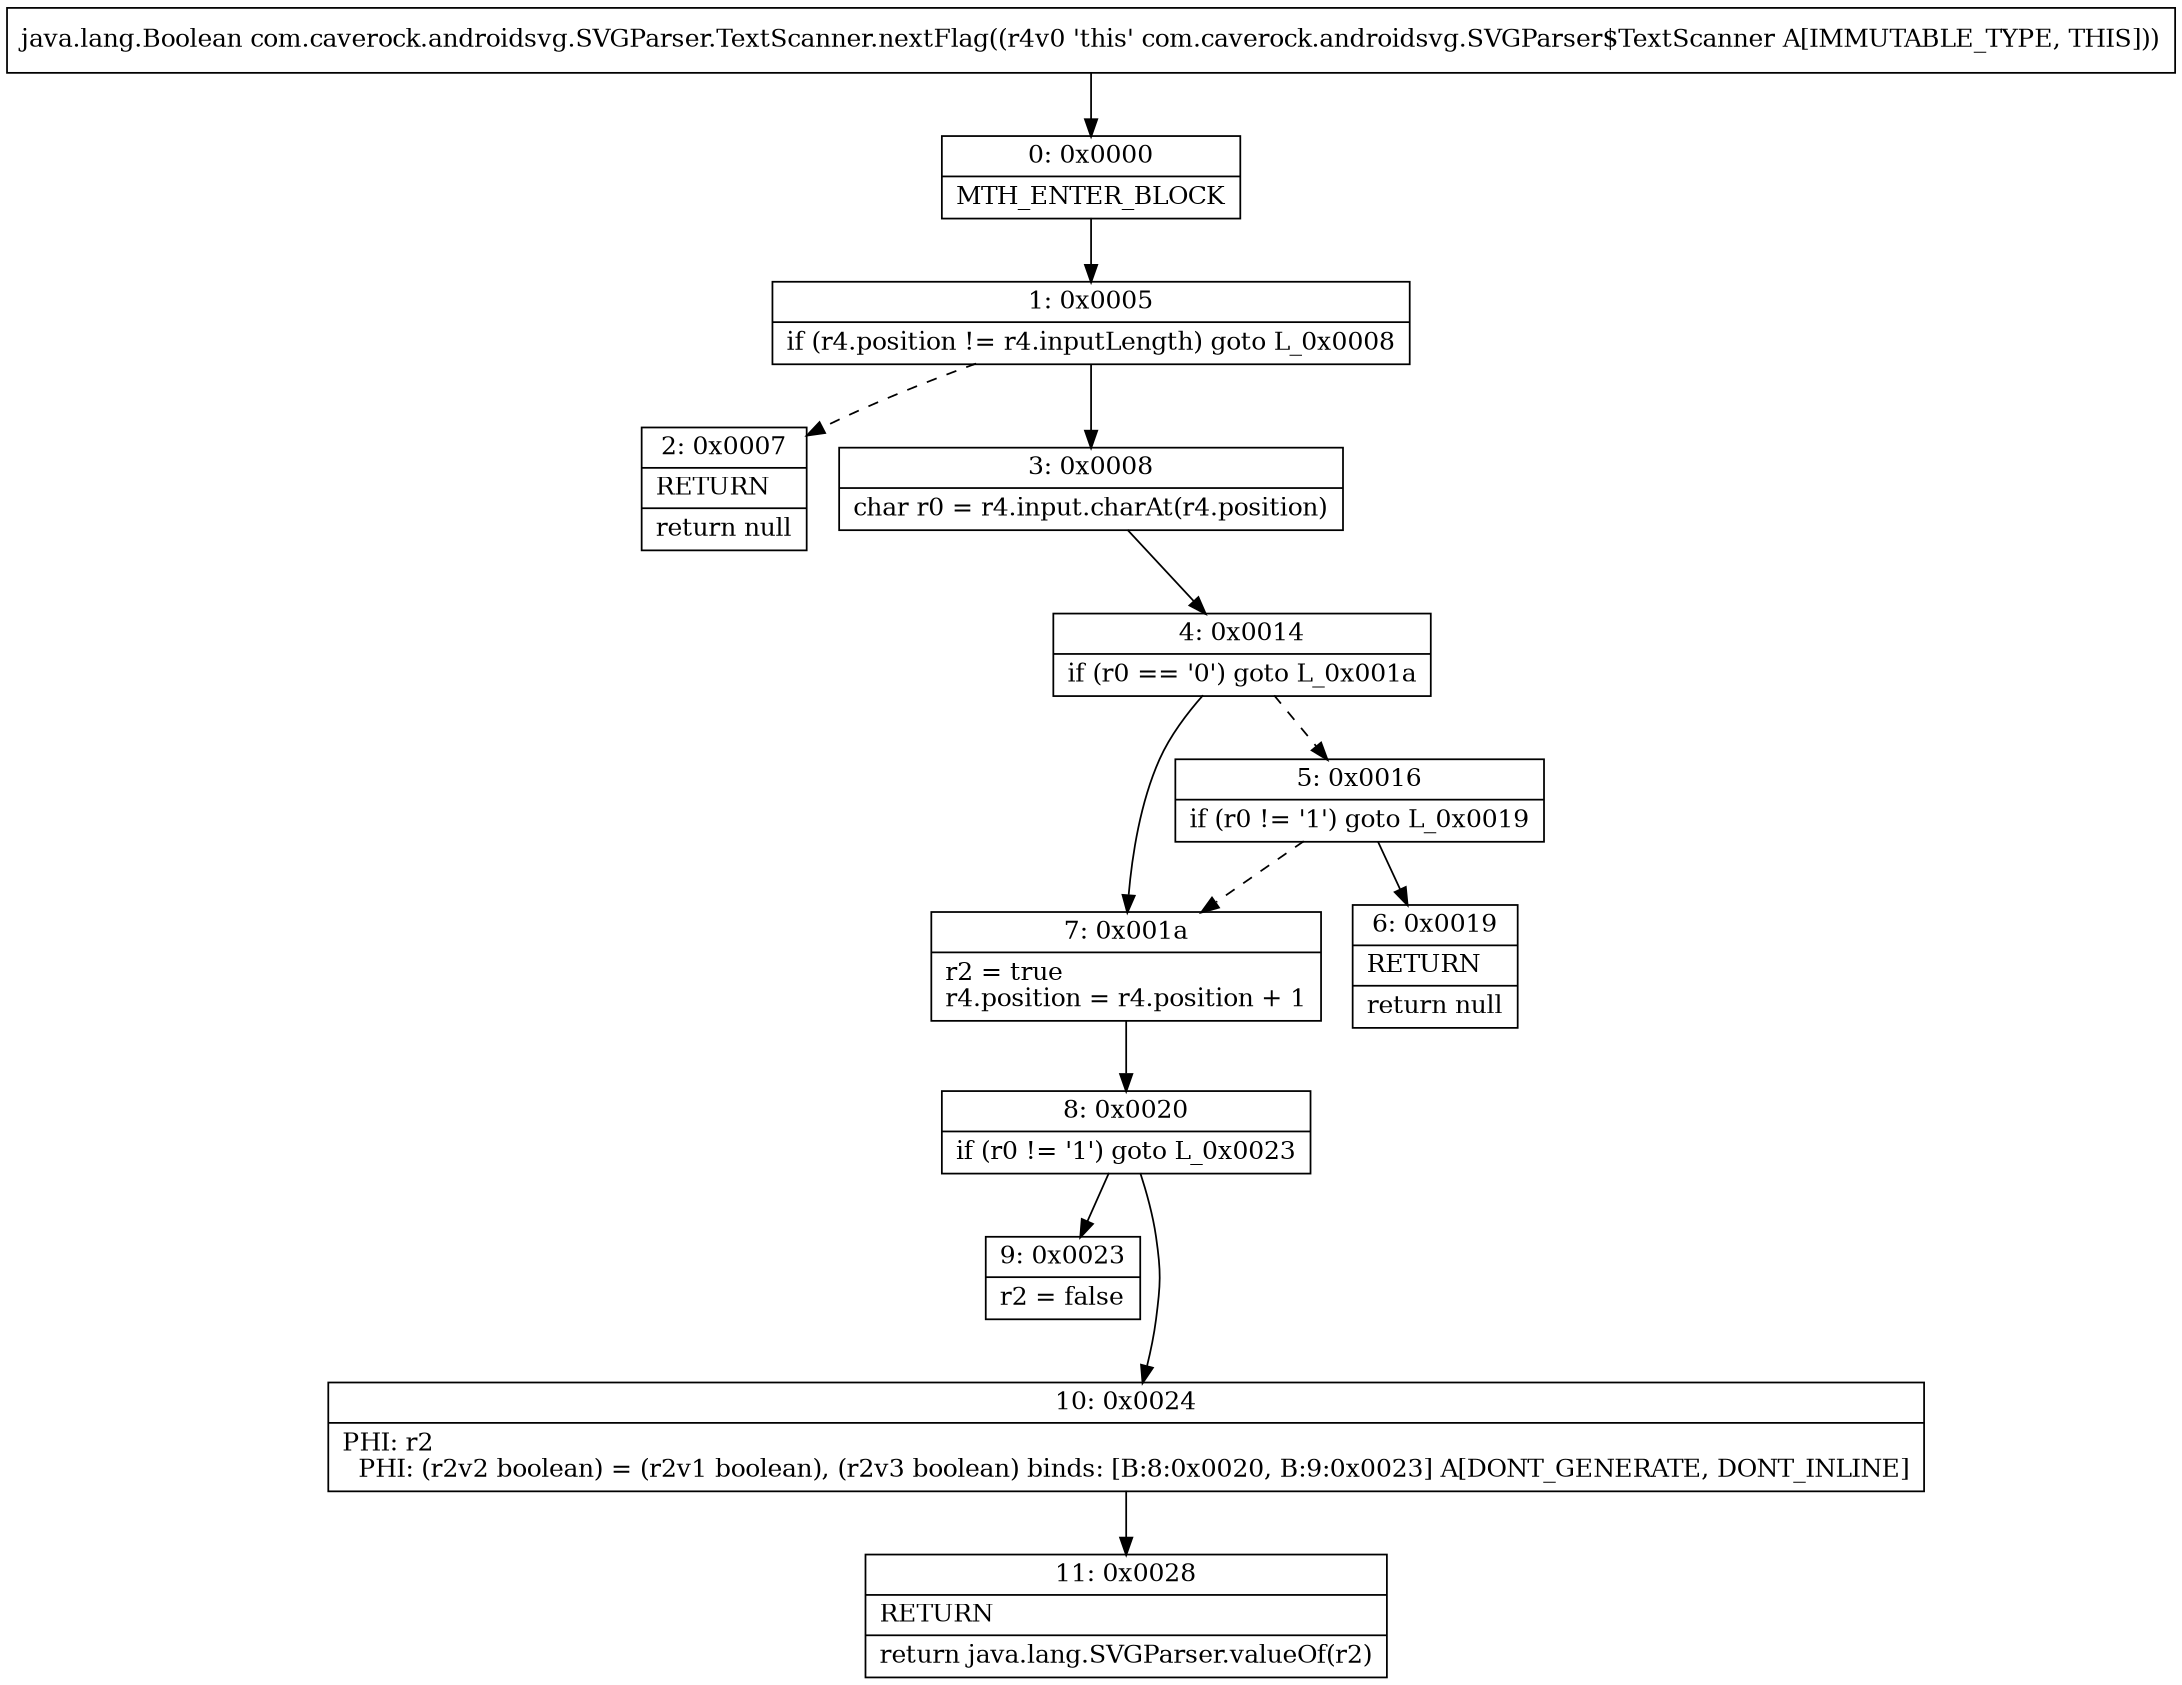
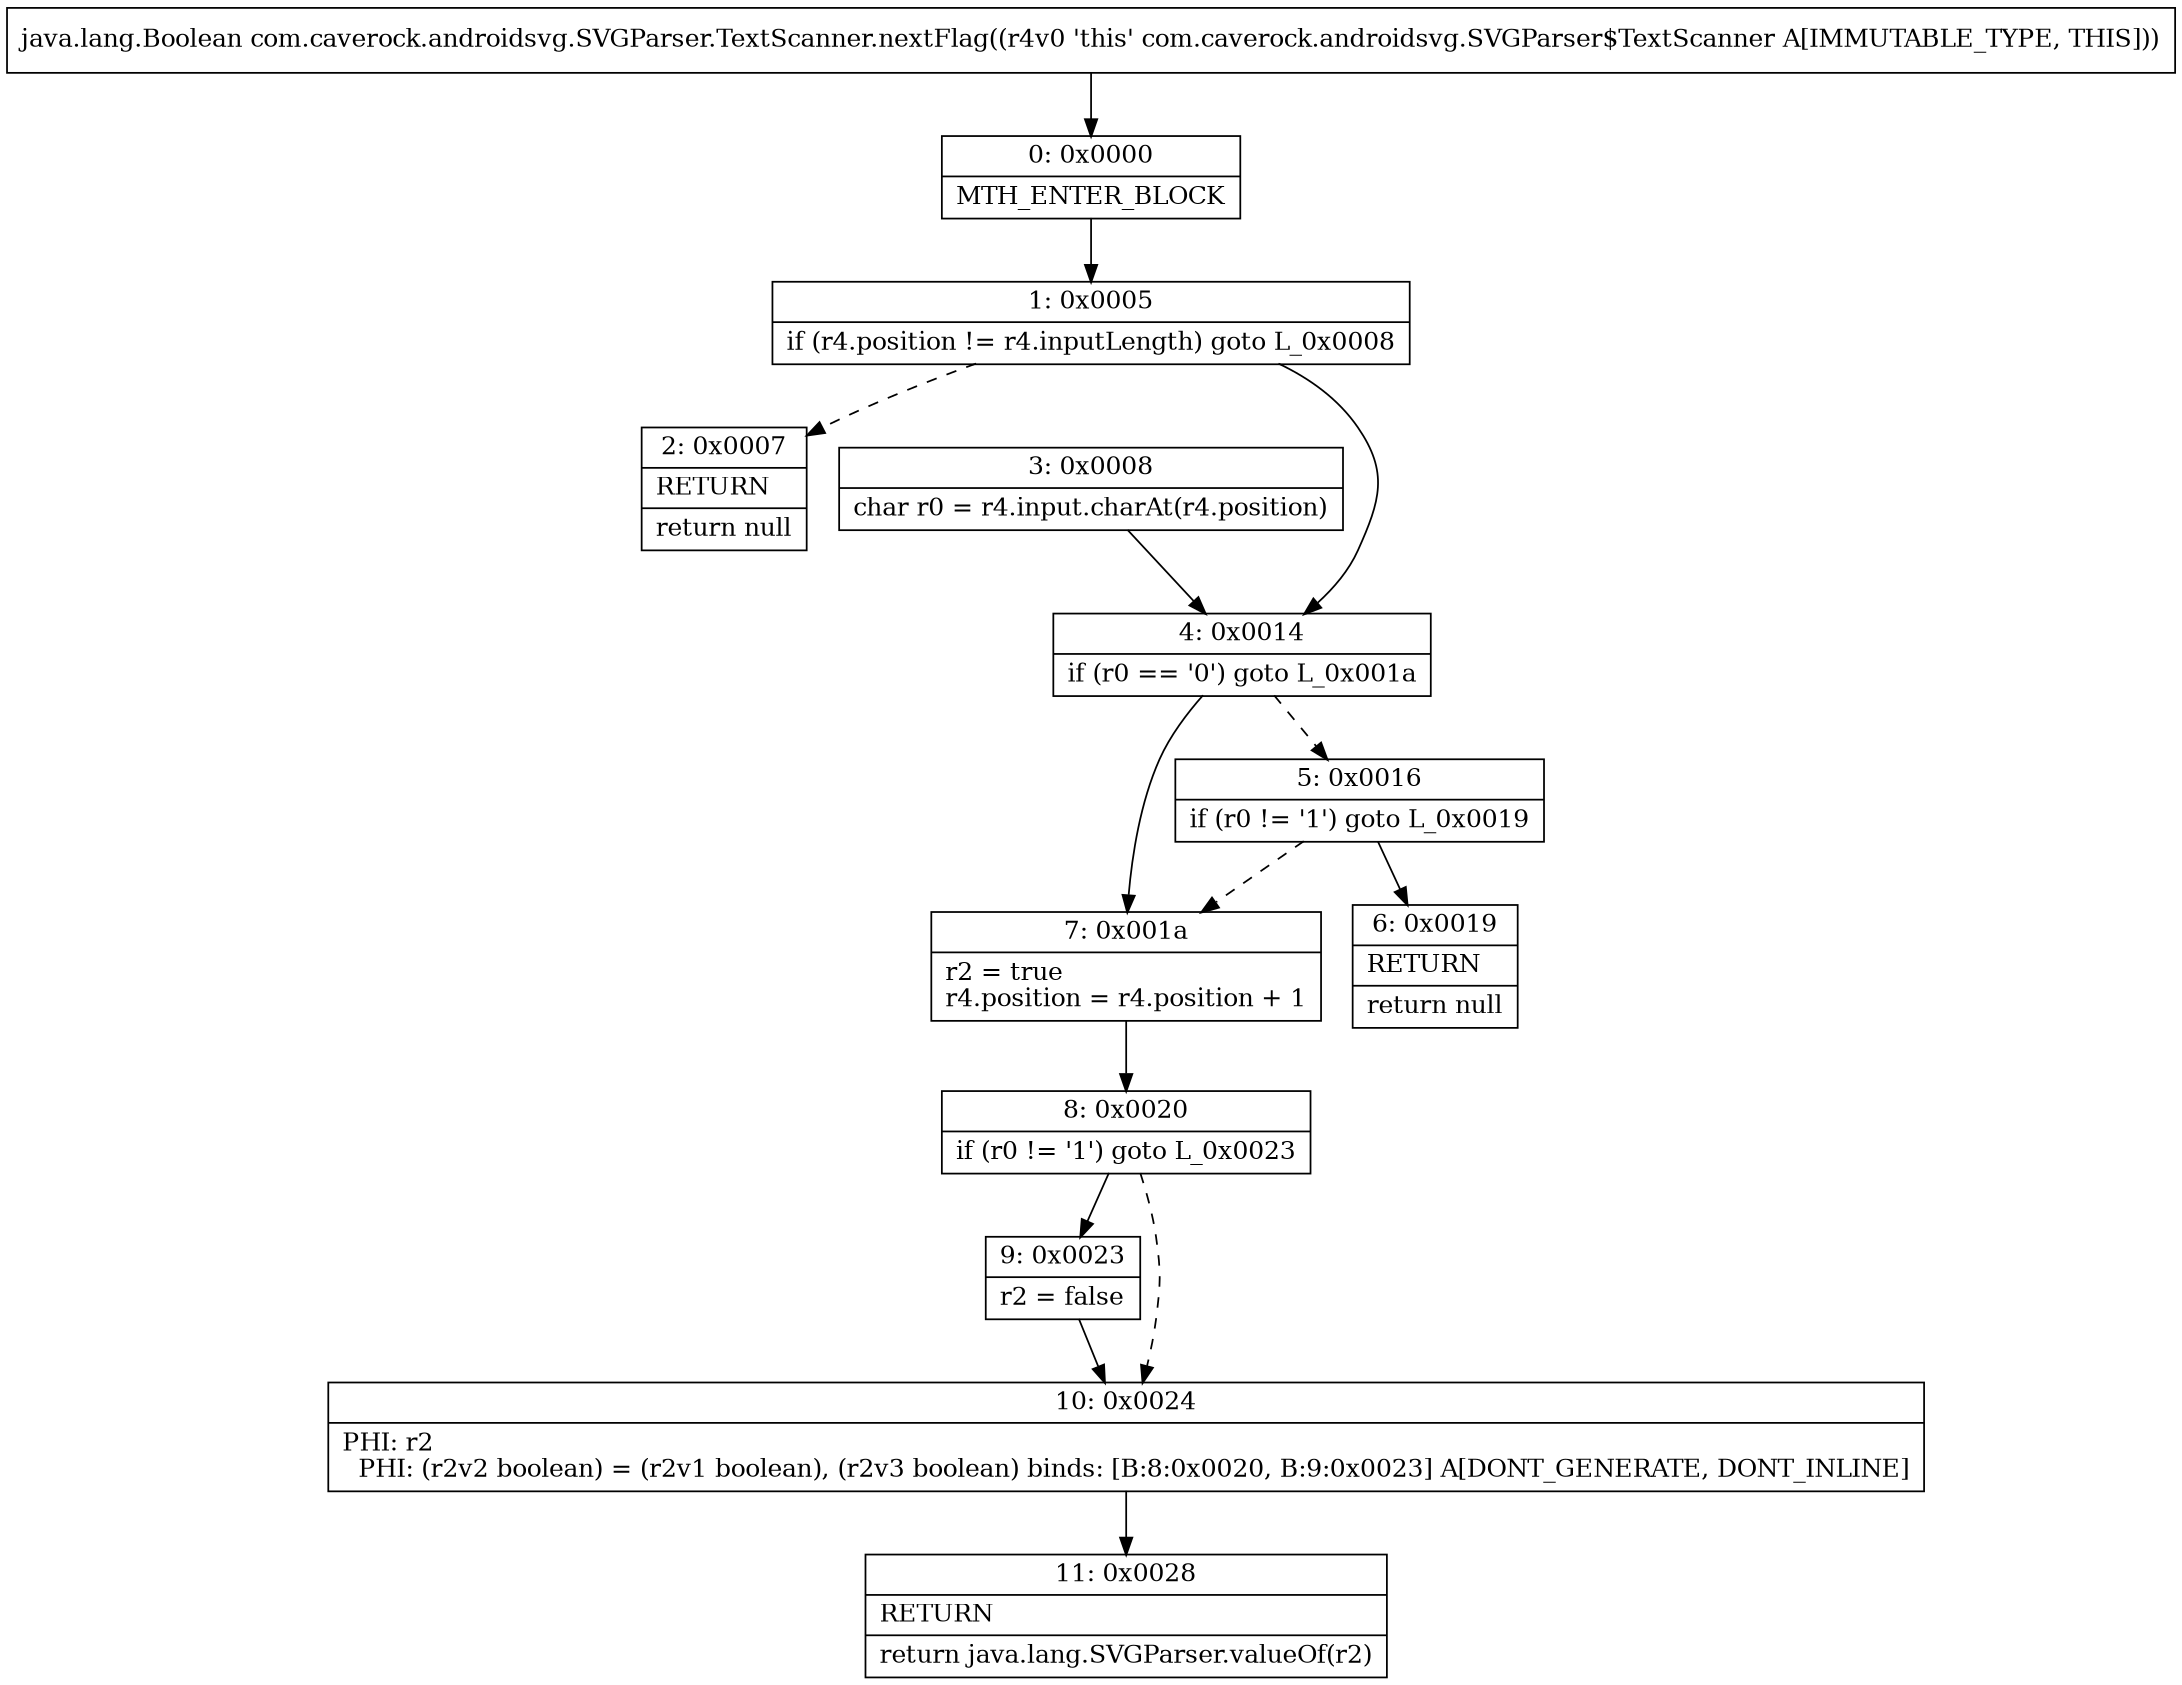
  digraph {
    node [shape=record]
    n1 [label="{0\:\ 0x0000|MTH_ENTER_BLOCK\l}"]
    n2 [label="{1\:\ 0x0005|if (r4.position != r4.inputLength) goto L_0x0008\l}"]
    n3 [label="{2\:\ 0x0007|RETURN\l|return null\l}"]
    n4 [label="{3\:\ 0x0008|char r0 = r4.input.charAt(r4.position)\l}"]
    n5 [label="{4\:\ 0x0014|if (r0 == '0') goto L_0x001a\l}"]
    n6 [label="{5\:\ 0x0016|if (r0 != '1') goto L_0x0019\l}"]
    n7 [label="{7\:\ 0x001a|r2 = true\lr4.position = r4.position + 1\l}"]
    n8 [label="{6\:\ 0x0019|RETURN\l|return null\l}"]
    n9 [label="{8\:\ 0x0020|if (r0 != '1') goto L_0x0023\l}"]
    n10 [label="{9\:\ 0x0023|r2 = false\l}"]
    n11 [label="{10\:\ 0x0024|PHI: r2 \l  PHI: (r2v2 boolean) = (r2v1 boolean), (r2v3 boolean) binds: [B:8:0x0020, B:9:0x0023] A[DONT_GENERATE, DONT_INLINE]\l}"]
    n12 [label="{11\:\ 0x0028|RETURN\l|return java.lang.SVGParser.valueOf(r2)\l}"]
    n13 [label="{java.lang.Boolean com.caverock.androidsvg.SVGParser.TextScanner.nextFlag((r4v0 'this' com.caverock.androidsvg.SVGParser$TextScanner A[IMMUTABLE_TYPE, THIS])) }"]
    n1 -> n2
    n2 -> n3 [style=dashed]
-   n2 -> n4
+   n2 -> n5
    n4 -> n5
    n5 -> n6 [style=dashed]
    n5 -> n7
    n6 -> n7 [style=dashed]
    n6 -> n8
    n7 -> n9
    n9 -> n10
-   n9 -> n11 [style=solid]
+   n9 -> n11 [style=dashed]
+   n10 -> n11
    n11 -> n12
    n13 -> n1
  }
